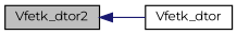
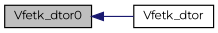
  digraph {
    rankdir=LR
    fontname=Montserrat
    node [color=black fontname=Montserrat fontsize=10 shape=record style=filled]
-   n1 [fillcolor=grey75 fontcolor=black height=0.2 label=Vfetk_dtor2 width=0.4]
+   n1 [fillcolor=grey75 fontcolor=black height=0.2 label=Vfetk_dtor0 width=0.4]
    n2 [fillcolor=white height=0.2 label=Vfetk_dtor width=0.4]
    n1 -> n2 [color=midnightblue dir=back fontname=Montserrat fontsize=10 labelfontname=FreeSans labelfontsize=10 style=solid]
  }
